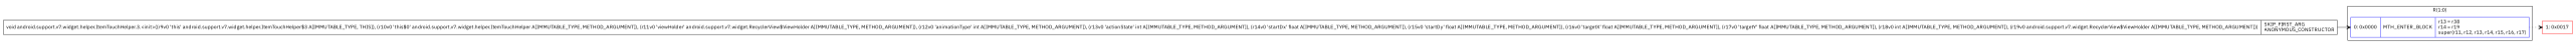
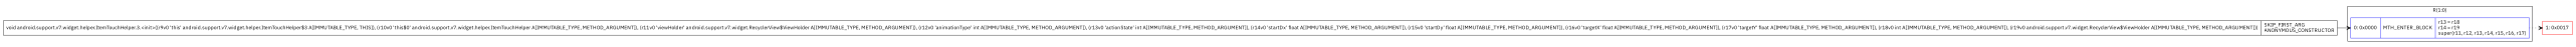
  digraph {
    rankdir=LR
    fontname="IBM Plex Sans"
    node [shape=record fontname="IBM Plex Sans"]
    edge [arrowhead=vee fontname="IBM Plex Sans"]
-   n1 [color=blue label="{0\:\ 0x0000|MTH_ENTER_BLOCK\l|r13 = r38\lr14 = r19\lsuper(r11, r12, r13, r14, r15, r16, r17)\l}"]
+   n1 [color=blue label="{0\:\ 0x0000|MTH_ENTER_BLOCK\l|r13 = r18\lr14 = r19\lsuper(r11, r12, r13, r14, r15, r16, r17)\l}"]
    n2 [color=red label="{1\:\ 0x0017}"]
    n3 [label="{void android.support.v7.widget.helper.ItemTouchHelper.3.\<init\>((r9v0 'this' android.support.v7.widget.helper.ItemTouchHelper$3 A[IMMUTABLE_TYPE, THIS]), (r10v0 'this$0' android.support.v7.widget.helper.ItemTouchHelper A[IMMUTABLE_TYPE, METHOD_ARGUMENT]), (r11v0 'viewHolder' android.support.v7.widget.RecyclerView$ViewHolder A[IMMUTABLE_TYPE, METHOD_ARGUMENT]), (r12v0 'animationType' int A[IMMUTABLE_TYPE, METHOD_ARGUMENT]), (r13v0 'actionState' int A[IMMUTABLE_TYPE, METHOD_ARGUMENT]), (r14v0 'startDx' float A[IMMUTABLE_TYPE, METHOD_ARGUMENT]), (r15v0 'startDy' float A[IMMUTABLE_TYPE, METHOD_ARGUMENT]), (r16v0 'targetX' float A[IMMUTABLE_TYPE, METHOD_ARGUMENT]), (r17v0 'targetY' float A[IMMUTABLE_TYPE, METHOD_ARGUMENT]), (r18v0 int A[IMMUTABLE_TYPE, METHOD_ARGUMENT]), (r19v0 android.support.v7.widget.RecyclerView$ViewHolder A[IMMUTABLE_TYPE, METHOD_ARGUMENT]))  | SKIP_FIRST_ARG\lANONYMOUS_CONSTRUCTOR\l}"]
    subgraph cluster_1 {
      label="R(1:0)"
      n1
    }
    n1 -> n2 [style=dotted]
    n3 -> n1 [style=solid]
  }
